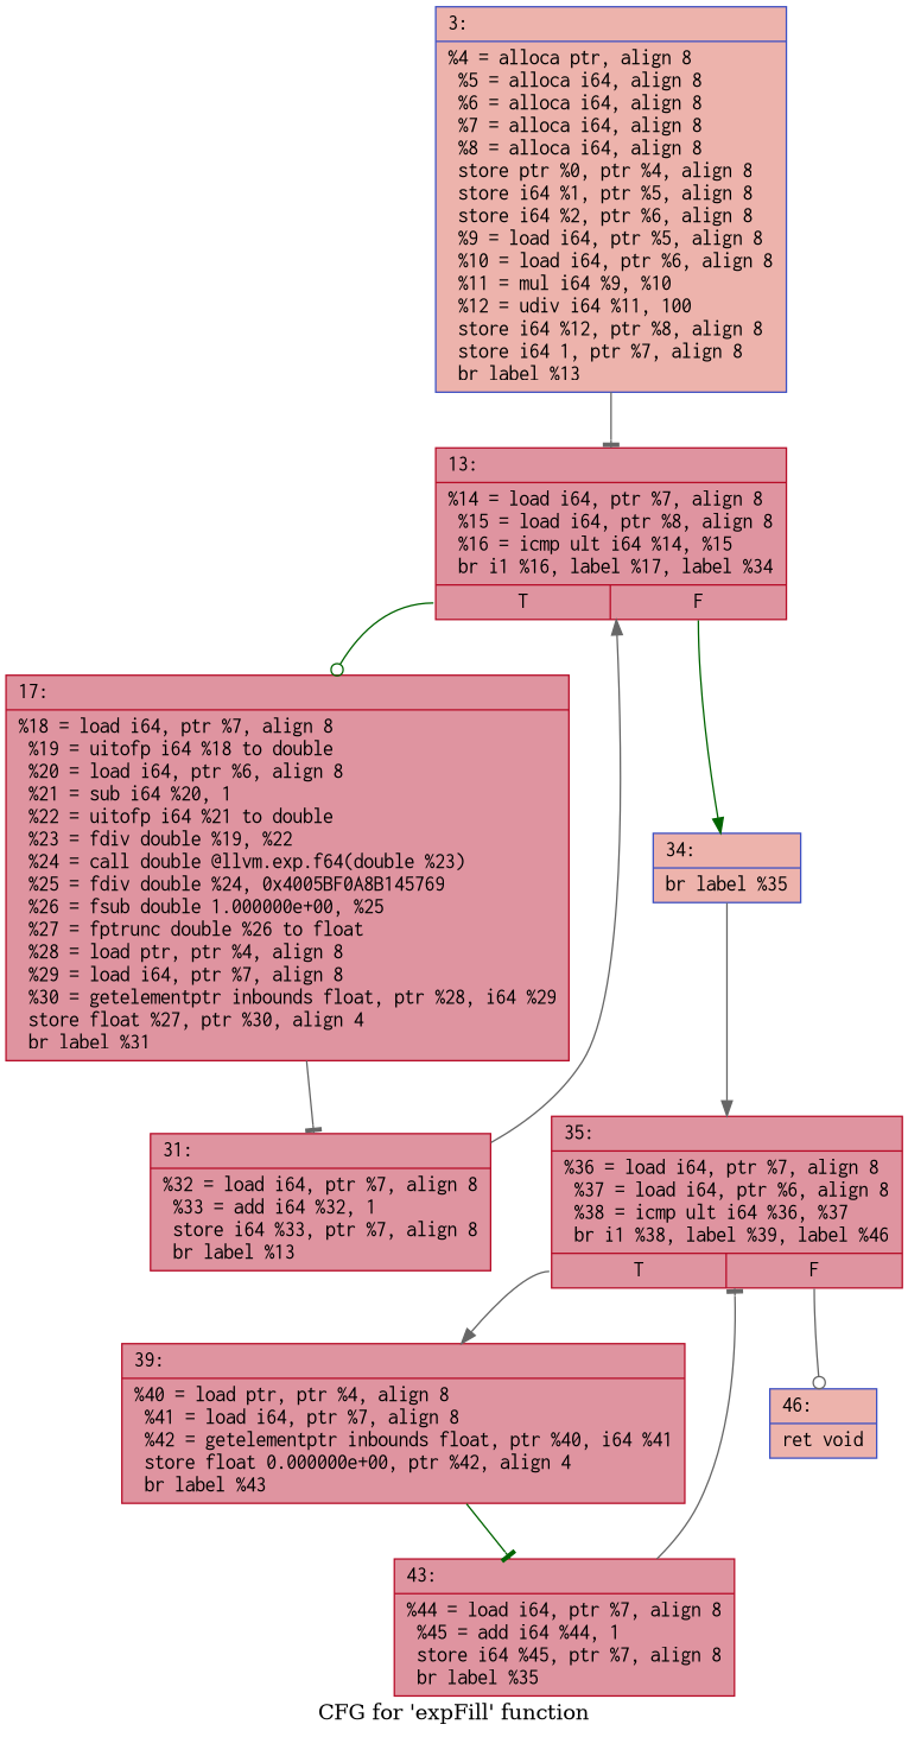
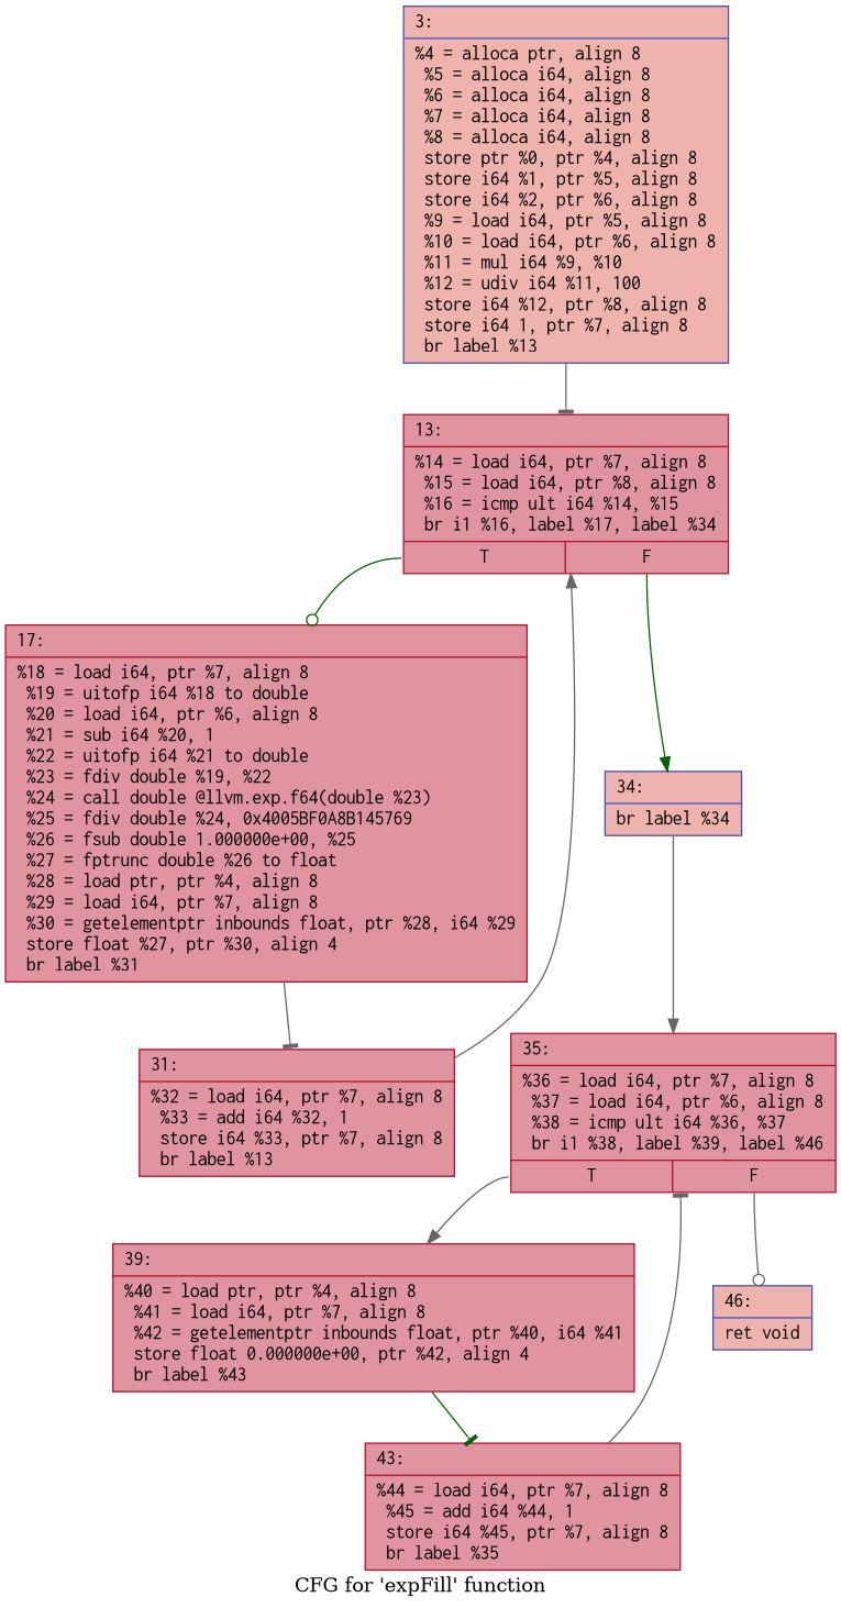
  digraph {
    label="CFG for 'expFill' function"
    node [color="#b70d28ff" fillcolor="#b70d2870" fontname=Courier shape=record style=filled]
    edge [color=gray40 arrowhead=tee]
    n1 [color="#3d50c3ff" fillcolor="#d6524470" label="{3:\l|  %4 = alloca ptr, align 8\l  %5 = alloca i64, align 8\l  %6 = alloca i64, align 8\l  %7 = alloca i64, align 8\l  %8 = alloca i64, align 8\l  store ptr %0, ptr %4, align 8\l  store i64 %1, ptr %5, align 8\l  store i64 %2, ptr %6, align 8\l  %9 = load i64, ptr %5, align 8\l  %10 = load i64, ptr %6, align 8\l  %11 = mul i64 %9, %10\l  %12 = udiv i64 %11, 100\l  store i64 %12, ptr %8, align 8\l  store i64 1, ptr %7, align 8\l  br label %13\l}"]
    n2 [label="{13:\l|  %14 = load i64, ptr %7, align 8\l  %15 = load i64, ptr %8, align 8\l  %16 = icmp ult i64 %14, %15\l  br i1 %16, label %17, label %34\l|{<s0>T|<s1>F}}"]
    n3 [label="{17:\l|  %18 = load i64, ptr %7, align 8\l  %19 = uitofp i64 %18 to double\l  %20 = load i64, ptr %6, align 8\l  %21 = sub i64 %20, 1\l  %22 = uitofp i64 %21 to double\l  %23 = fdiv double %19, %22\l  %24 = call double @llvm.exp.f64(double %23)\l  %25 = fdiv double %24, 0x4005BF0A8B145769\l  %26 = fsub double 1.000000e+00, %25\l  %27 = fptrunc double %26 to float\l  %28 = load ptr, ptr %4, align 8\l  %29 = load i64, ptr %7, align 8\l  %30 = getelementptr inbounds float, ptr %28, i64 %29\l  store float %27, ptr %30, align 4\l  br label %31\l}"]
-   n4 [color="#3d50c3ff" fillcolor="#d6524470" label="{34:\l|  br label %35\l}"]
+   n4 [color="#3d50c3ff" fillcolor="#d6524470" label="{34:\l|  br label %34\l}"]
    n5 [label="{31:\l|  %32 = load i64, ptr %7, align 8\l  %33 = add i64 %32, 1\l  store i64 %33, ptr %7, align 8\l  br label %13\l}"]
    n6 [label="{35:\l|  %36 = load i64, ptr %7, align 8\l  %37 = load i64, ptr %6, align 8\l  %38 = icmp ult i64 %36, %37\l  br i1 %38, label %39, label %46\l|{<s0>T|<s1>F}}"]
    n7 [label="{39:\l|  %40 = load ptr, ptr %4, align 8\l  %41 = load i64, ptr %7, align 8\l  %42 = getelementptr inbounds float, ptr %40, i64 %41\l  store float 0.000000e+00, ptr %42, align 4\l  br label %43\l}"]
    n8 [color="#3d50c3ff" fillcolor="#d6524470" label="{46:\l|  ret void\l}"]
    n9 [label="{43:\l|  %44 = load i64, ptr %7, align 8\l  %45 = add i64 %44, 1\l  store i64 %45, ptr %7, align 8\l  br label %35\l}"]
    n1 -> n2
    n2 -> n3 [tailport=s0 color=darkgreen arrowhead=odot]
    n2 -> n4 [tailport=s1 color=darkgreen arrowhead=normal]
    n3 -> n5
    n4 -> n6 [arrowhead=normal]
    n5 -> n2 [arrowhead=normal]
    n6 -> n7 [tailport=s0 arrowhead=normal]
    n6 -> n8 [tailport=s1 arrowhead=odot]
    n7 -> n9 [color=darkgreen]
    n9 -> n6
  }
